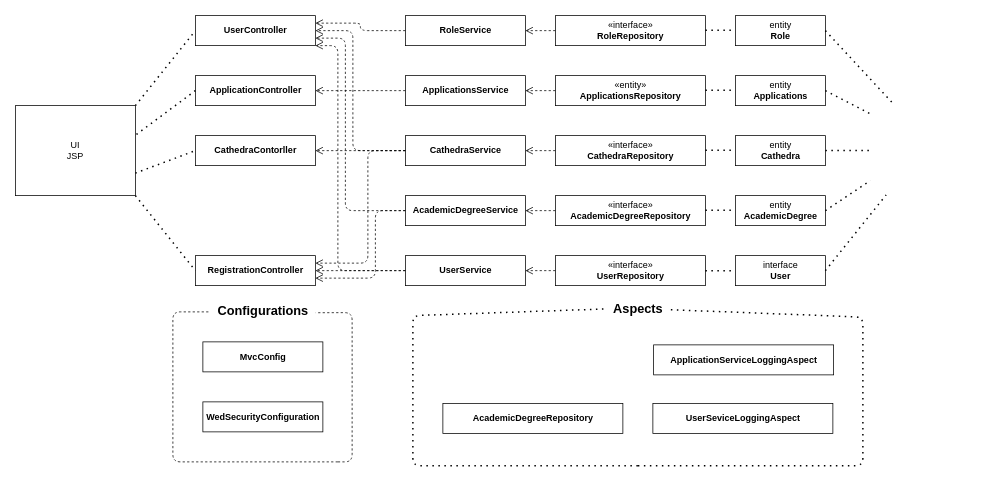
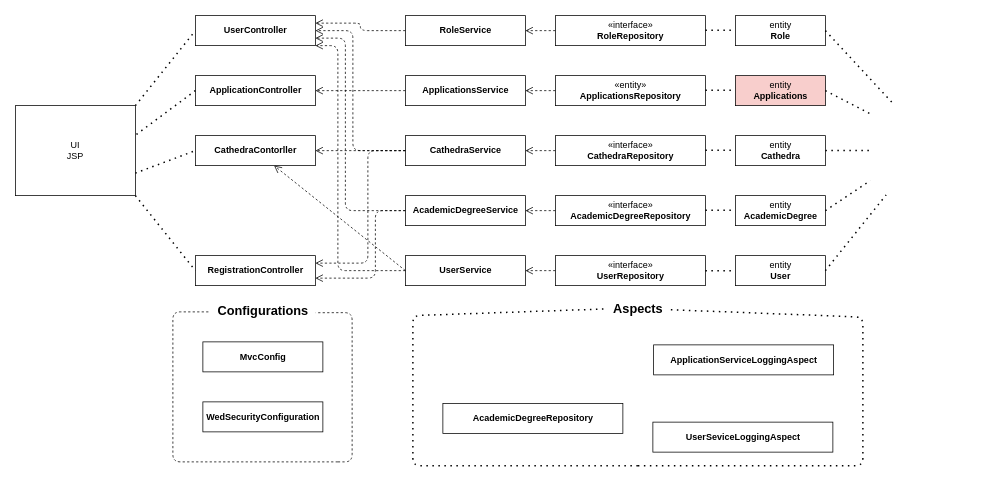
  <mxCell id="0" />
  <mxCell id="1" parent="0" />
  <mxCell id="2" value="" style="shape=image;verticalLabelPosition=bottom;labelBackgroundColor=#ffffff;verticalAlign=top;aspect=fixed;imageAspect=0;image=https://cipher.com.ua/media/Products/CipherX.509/DB_2.png;" vertex="1" parent="1"><mxGeometry x="1150" y="132" width="136" height="136" as="geometry" /></mxCell>
  <mxCell id="3" value="«interface»&lt;br&gt;&lt;b&gt;AcademicDegreeRepository&lt;/b&gt;" style="html=1;" vertex="1" parent="1"><mxGeometry x="740" y="260" width="200" height="40" as="geometry" /></mxCell>
  <mxCell id="4" value="«entity»&lt;br&gt;&lt;b&gt;ApplicationsRepository&lt;/b&gt;" style="html=1;" vertex="1" parent="1"><mxGeometry x="740" y="100" width="200" height="40" as="geometry" /></mxCell>
  <mxCell id="5" value="«interface»&lt;br&gt;&lt;b&gt;CathedraRepository&lt;/b&gt;" style="html=1;" vertex="1" parent="1"><mxGeometry x="740" y="180" width="200" height="40" as="geometry" /></mxCell>
  <mxCell id="6" value="«interface»&lt;br&gt;&lt;b&gt;RoleRepository&lt;/b&gt;" style="html=1;" vertex="1" parent="1"><mxGeometry x="740" y="20" width="200" height="40" as="geometry" /></mxCell>
  <mxCell id="7" value="«interface»&lt;br&gt;&lt;b&gt;UserRepository&lt;/b&gt;" style="html=1;" vertex="1" parent="1"><mxGeometry x="740" y="340" width="200" height="40" as="geometry" /></mxCell>
  <mxCell id="8" value="entity&lt;br&gt;&lt;b&gt;AcademicDegree&lt;/b&gt;" style="html=1;" vertex="1" parent="1"><mxGeometry x="980" y="260" width="120" height="40" as="geometry" /></mxCell>
- <mxCell id="9" value="entity&lt;br&gt;&lt;b&gt;Applications&lt;/b&gt;" style="html=1;" vertex="1" parent="1"><mxGeometry x="980" y="100" width="120" height="40" as="geometry" /></mxCell>
+ <mxCell id="9" value="entity&lt;br&gt;&lt;b&gt;Applications&lt;/b&gt;" style="html=1;fillColor=#f8cecc;" vertex="1" parent="1"><mxGeometry x="980" y="100" width="120" height="40" as="geometry" /></mxCell>
  <mxCell id="10" value="entity&lt;br&gt;&lt;b&gt;Cathedra&lt;/b&gt;" style="html=1;" vertex="1" parent="1"><mxGeometry x="980" y="180" width="120" height="40" as="geometry" /></mxCell>
  <mxCell id="11" value="entity&lt;br&gt;&lt;b&gt;Role&lt;/b&gt;" style="html=1;" vertex="1" parent="1"><mxGeometry x="980" y="20" width="120" height="40" as="geometry" /></mxCell>
- <mxCell id="12" value="interface&lt;br&gt;&lt;b&gt;User&lt;/b&gt;" style="html=1;" vertex="1" parent="1"><mxGeometry x="980" y="340" width="120" height="40" as="geometry" /></mxCell>
+ <mxCell id="12" value="entity&lt;br&gt;&lt;b&gt;User&lt;/b&gt;" style="html=1;" vertex="1" parent="1"><mxGeometry x="980" y="340" width="120" height="40" as="geometry" /></mxCell>
  <mxCell id="13" style="edgeStyle=orthogonalEdgeStyle;rounded=0;orthogonalLoop=1;jettySize=auto;html=1;exitX=0.5;exitY=1;exitDx=0;exitDy=0;" edge="1" parent="1" source="9" target="9"><mxGeometry relative="1" as="geometry" /></mxCell>
  <mxCell id="14" value="" style="endArrow=none;dashed=1;html=1;dashPattern=1 3;strokeWidth=2;fontSize=12;startSize=13;endSize=6;exitX=1;exitY=0.5;exitDx=0;exitDy=0;" edge="1" parent="1" source="12"><mxGeometry width="50" height="50" relative="1" as="geometry"><mxPoint x="1130" y="315" as="sourcePoint" /><mxPoint x="1181" y="259" as="targetPoint" /></mxGeometry></mxCell>
  <mxCell id="15" value="" style="endArrow=none;dashed=1;html=1;dashPattern=1 3;strokeWidth=2;fontSize=12;startSize=12;endSize=9;exitX=1;exitY=0.5;exitDx=0;exitDy=0;" edge="1" parent="1" source="8"><mxGeometry width="50" height="50" relative="1" as="geometry"><mxPoint x="1110" y="280" as="sourcePoint" /><mxPoint x="1160" y="240" as="targetPoint" /></mxGeometry></mxCell>
  <mxCell id="16" value="" style="endArrow=none;dashed=1;html=1;dashPattern=1 3;strokeWidth=2;fontSize=12;startSize=13;endSize=6;exitX=1;exitY=0.5;exitDx=0;exitDy=0;" edge="1" parent="1" source="10"><mxGeometry width="50" height="50" relative="1" as="geometry"><mxPoint x="1110" y="180" as="sourcePoint" /><mxPoint x="1160" y="199.76" as="targetPoint" /></mxGeometry></mxCell>
  <mxCell id="17" value="" style="endArrow=none;dashed=1;html=1;dashPattern=1 3;strokeWidth=2;fontSize=12;startSize=13;endSize=6;exitX=1;exitY=0.5;exitDx=0;exitDy=0;" edge="1" parent="1" source="9"><mxGeometry width="50" height="50" relative="1" as="geometry"><mxPoint x="1110" y="110" as="sourcePoint" /><mxPoint x="1160" y="151" as="targetPoint" /><Array as="points"><mxPoint x="1160" y="151" /></Array></mxGeometry></mxCell>
  <mxCell id="18" value="" style="endArrow=none;dashed=1;html=1;dashPattern=1 3;strokeWidth=2;fontSize=12;startSize=13;endSize=6;exitX=1;exitY=0.5;exitDx=0;exitDy=0;" edge="1" parent="1" source="11"><mxGeometry width="50" height="50" relative="1" as="geometry"><mxPoint x="1130" y="40" as="sourcePoint" /><mxPoint x="1190" y="137" as="targetPoint" /></mxGeometry></mxCell>
  <mxCell id="19" value="" style="html=1;verticalAlign=bottom;endArrow=open;dashed=1;endSize=8;fontSize=12;exitX=0;exitY=0.5;exitDx=0;exitDy=0;" edge="1" parent="1" source="5"><mxGeometry y="20" relative="1" as="geometry"><mxPoint x="710" y="230" as="sourcePoint" /><mxPoint x="700" y="200" as="targetPoint" /><mxPoint as="offset" /></mxGeometry></mxCell>
  <mxCell id="20" value="&lt;b&gt;CathedraService&lt;/b&gt;" style="html=1;fontSize=12;" vertex="1" parent="1"><mxGeometry x="540" y="180" width="160" height="40" as="geometry" /></mxCell>
  <mxCell id="21" value="" style="html=1;verticalAlign=bottom;endArrow=open;dashed=1;endSize=8;fontSize=12;exitX=0;exitY=0.5;exitDx=0;exitDy=0;" edge="1" parent="1"><mxGeometry y="20" relative="1" as="geometry"><mxPoint x="740" y="40" as="sourcePoint" /><mxPoint x="700" y="40" as="targetPoint" /><mxPoint as="offset" /></mxGeometry></mxCell>
  <mxCell id="22" value="&lt;b&gt;RoleService&lt;/b&gt;" style="html=1;fontSize=12;" vertex="1" parent="1"><mxGeometry x="540" y="20" width="160" height="40" as="geometry" /></mxCell>
  <mxCell id="23" value="" style="html=1;verticalAlign=bottom;endArrow=open;dashed=1;endSize=8;fontSize=12;exitX=0;exitY=0.5;exitDx=0;exitDy=0;" edge="1" parent="1"><mxGeometry y="20" relative="1" as="geometry"><mxPoint x="740" y="360" as="sourcePoint" /><mxPoint x="700" y="360" as="targetPoint" /><mxPoint as="offset" /></mxGeometry></mxCell>
  <mxCell id="24" value="&lt;b&gt;UserService&lt;/b&gt;" style="html=1;fontSize=12;" vertex="1" parent="1"><mxGeometry x="540" y="340" width="160" height="40" as="geometry" /></mxCell>
  <mxCell id="25" value="" style="html=1;verticalAlign=bottom;endArrow=open;dashed=1;endSize=8;fontSize=12;exitX=0;exitY=0.5;exitDx=0;exitDy=0;" edge="1" parent="1"><mxGeometry y="20" relative="1" as="geometry"><mxPoint x="740" y="120" as="sourcePoint" /><mxPoint x="700" y="120" as="targetPoint" /><mxPoint as="offset" /></mxGeometry></mxCell>
  <mxCell id="26" value="&lt;b&gt;ApplicationsService&lt;/b&gt;" style="html=1;fontSize=12;" vertex="1" parent="1"><mxGeometry x="540" y="100" width="160" height="40" as="geometry" /></mxCell>
  <mxCell id="27" value="" style="html=1;verticalAlign=bottom;endArrow=open;dashed=1;endSize=8;fontSize=12;exitX=0;exitY=0.5;exitDx=0;exitDy=0;" edge="1" parent="1"><mxGeometry y="20" relative="1" as="geometry"><mxPoint x="740" y="280" as="sourcePoint" /><mxPoint x="700" y="280" as="targetPoint" /><mxPoint as="offset" /></mxGeometry></mxCell>
  <mxCell id="28" value="&lt;b&gt;AcademicDegreeService&lt;/b&gt;" style="html=1;fontSize=12;" vertex="1" parent="1"><mxGeometry x="540" y="260" width="160" height="40" as="geometry" /></mxCell>
  <mxCell id="29" value="" style="endArrow=none;dashed=1;html=1;dashPattern=1 3;strokeWidth=2;fontSize=12;startSize=12;endSize=9;exitX=1;exitY=0.5;exitDx=0;exitDy=0;entryX=0;entryY=0.5;entryDx=0;entryDy=0;" edge="1" parent="1" source="7" target="12"><mxGeometry width="50" height="50" relative="1" as="geometry"><mxPoint x="870" y="510" as="sourcePoint" /><mxPoint x="920" y="460" as="targetPoint" /></mxGeometry></mxCell>
  <mxCell id="30" value="" style="endArrow=none;dashed=1;html=1;dashPattern=1 3;strokeWidth=2;fontSize=12;startSize=12;endSize=9;exitX=1;exitY=0.5;exitDx=0;exitDy=0;entryX=0;entryY=0.5;entryDx=0;entryDy=0;" edge="1" parent="1"><mxGeometry width="50" height="50" relative="1" as="geometry"><mxPoint x="940" y="39.58" as="sourcePoint" /><mxPoint x="980" y="39.58" as="targetPoint" /></mxGeometry></mxCell>
  <mxCell id="31" value="" style="endArrow=none;dashed=1;html=1;dashPattern=1 3;strokeWidth=2;fontSize=12;startSize=12;endSize=9;exitX=1;exitY=0.5;exitDx=0;exitDy=0;entryX=0;entryY=0.5;entryDx=0;entryDy=0;" edge="1" parent="1"><mxGeometry width="50" height="50" relative="1" as="geometry"><mxPoint x="940" y="199.58" as="sourcePoint" /><mxPoint x="980" y="199.58" as="targetPoint" /></mxGeometry></mxCell>
  <mxCell id="32" value="" style="endArrow=none;dashed=1;html=1;dashPattern=1 3;strokeWidth=2;fontSize=12;startSize=12;endSize=9;exitX=1;exitY=0.5;exitDx=0;exitDy=0;entryX=0;entryY=0.5;entryDx=0;entryDy=0;" edge="1" parent="1"><mxGeometry width="50" height="50" relative="1" as="geometry"><mxPoint x="940" y="119.58" as="sourcePoint" /><mxPoint x="980" y="119.58" as="targetPoint" /></mxGeometry></mxCell>
  <mxCell id="33" value="" style="endArrow=none;dashed=1;html=1;dashPattern=1 3;strokeWidth=2;fontSize=12;startSize=12;endSize=9;exitX=1;exitY=0.5;exitDx=0;exitDy=0;entryX=0;entryY=0.5;entryDx=0;entryDy=0;" edge="1" parent="1"><mxGeometry width="50" height="50" relative="1" as="geometry"><mxPoint x="940" y="279.58" as="sourcePoint" /><mxPoint x="980" y="279.58" as="targetPoint" /></mxGeometry></mxCell>
  <mxCell id="34" value="" style="html=1;verticalAlign=bottom;endArrow=open;dashed=1;endSize=8;fontSize=12;exitX=0;exitY=0.5;exitDx=0;exitDy=0;entryX=1;entryY=0.5;entryDx=0;entryDy=0;" edge="1" parent="1" source="26" target="35"><mxGeometry y="20" relative="1" as="geometry"><mxPoint x="500" y="120" as="sourcePoint" /><mxPoint x="460" y="120" as="targetPoint" /><mxPoint as="offset" /></mxGeometry></mxCell>
  <mxCell id="35" value="&lt;b&gt;ApplicationController&lt;/b&gt;" style="html=1;fontSize=12;" vertex="1" parent="1"><mxGeometry x="260" y="100" width="160" height="40" as="geometry" /></mxCell>
  <mxCell id="36" value="" style="html=1;verticalAlign=bottom;endArrow=open;dashed=1;endSize=8;fontSize=12;exitX=0;exitY=0.5;exitDx=0;exitDy=0;entryX=1;entryY=0.5;entryDx=0;entryDy=0;" edge="1" parent="1" target="37"><mxGeometry y="20" relative="1" as="geometry"><mxPoint x="540" y="200" as="sourcePoint" /><mxPoint x="460" y="200" as="targetPoint" /><mxPoint as="offset" /></mxGeometry></mxCell>
  <mxCell id="37" value="&lt;b&gt;CathedraContorller&lt;/b&gt;" style="html=1;fontSize=12;" vertex="1" parent="1"><mxGeometry x="260" y="180" width="160" height="40" as="geometry" /></mxCell>
  <mxCell id="38" value="&lt;b&gt;RegistrationController&lt;/b&gt;" style="html=1;fontSize=12;" vertex="1" parent="1"><mxGeometry x="260" y="340" width="160" height="40" as="geometry" /></mxCell>
- <mxCell id="39" value="" style="html=1;verticalAlign=bottom;endArrow=open;dashed=1;endSize=8;fontSize=12;exitX=0;exitY=0.5;exitDx=0;exitDy=0;entryX=1;entryY=0.5;entryDx=0;entryDy=0;" edge="1" parent="1" source="24" target="38"><mxGeometry y="20" relative="1" as="geometry"><mxPoint x="550" y="210" as="sourcePoint" /><mxPoint x="470" y="210" as="targetPoint" /><mxPoint as="offset" /></mxGeometry></mxCell>
+ <mxCell id="39" value="" style="html=1;verticalAlign=bottom;endArrow=open;dashed=1;endSize=8;fontSize=12;exitX=0;exitY=0.5;exitDx=0;exitDy=0;" edge="1" parent="1" source="24" target="37"><mxGeometry y="20" relative="1" as="geometry"><mxPoint x="550" y="210" as="sourcePoint" /><mxPoint x="470" y="210" as="targetPoint" /><mxPoint as="offset" /></mxGeometry></mxCell>
  <mxCell id="40" value="&lt;b&gt;UserController&lt;/b&gt;" style="html=1;fontSize=12;" vertex="1" parent="1"><mxGeometry x="260" y="20" width="160" height="40" as="geometry" /></mxCell>
  <mxCell id="41" value="" style="html=1;verticalAlign=bottom;endArrow=open;dashed=1;endSize=8;fontSize=12;exitX=0;exitY=0.5;exitDx=0;exitDy=0;entryX=1;entryY=0.25;entryDx=0;entryDy=0;" edge="1" parent="1" source="22" target="40"><mxGeometry y="20" relative="1" as="geometry"><mxPoint x="550" y="130" as="sourcePoint" /><mxPoint x="470" y="130" as="targetPoint" /><mxPoint as="offset" /><Array as="points"><mxPoint x="480" y="40" /><mxPoint x="480" y="30" /></Array></mxGeometry></mxCell>
  <mxCell id="42" value="" style="html=1;verticalAlign=bottom;endArrow=open;dashed=1;endSize=8;fontSize=12;exitX=0;exitY=0.5;exitDx=0;exitDy=0;entryX=1;entryY=1;entryDx=0;entryDy=0;" edge="1" parent="1" source="24" target="40"><mxGeometry y="20" relative="1" as="geometry"><mxPoint x="550" y="50" as="sourcePoint" /><mxPoint x="420" y="40" as="targetPoint" /><mxPoint as="offset" /><Array as="points"><mxPoint x="450" y="360" /><mxPoint x="450" y="60" /></Array></mxGeometry></mxCell>
  <mxCell id="43" value="" style="html=1;verticalAlign=bottom;endArrow=open;dashed=1;endSize=8;fontSize=12;exitX=0;exitY=0.5;exitDx=0;exitDy=0;" edge="1" parent="1" source="20"><mxGeometry y="20" relative="1" as="geometry"><mxPoint x="560" y="60" as="sourcePoint" /><mxPoint x="420" y="40" as="targetPoint" /><mxPoint as="offset" /><Array as="points"><mxPoint x="470" y="200" /><mxPoint x="470" y="40" /></Array></mxGeometry></mxCell>
  <mxCell id="44" value="" style="html=1;verticalAlign=bottom;endArrow=open;dashed=1;endSize=8;fontSize=12;exitX=0;exitY=0.5;exitDx=0;exitDy=0;entryX=1;entryY=0.75;entryDx=0;entryDy=0;" edge="1" parent="1" source="28" target="40"><mxGeometry y="20" relative="1" as="geometry"><mxPoint x="570" y="70" as="sourcePoint" /><mxPoint x="420" y="40" as="targetPoint" /><mxPoint as="offset" /><Array as="points"><mxPoint x="460" y="280" /><mxPoint x="460" y="50" /></Array></mxGeometry></mxCell>
  <mxCell id="45" value="" style="html=1;verticalAlign=bottom;endArrow=open;dashed=1;endSize=8;fontSize=12;exitX=0;exitY=0.5;exitDx=0;exitDy=0;" edge="1" parent="1" source="20"><mxGeometry y="20" relative="1" as="geometry"><mxPoint x="550" y="210" as="sourcePoint" /><mxPoint x="420" y="350" as="targetPoint" /><mxPoint as="offset" /><Array as="points"><mxPoint x="490" y="200" /><mxPoint x="490" y="350" /></Array></mxGeometry></mxCell>
  <mxCell id="46" value="" style="html=1;verticalAlign=bottom;endArrow=open;dashed=1;endSize=8;fontSize=12;exitX=0;exitY=0.5;exitDx=0;exitDy=0;entryX=1;entryY=0.75;entryDx=0;entryDy=0;" edge="1" parent="1" source="28" target="38"><mxGeometry y="20" relative="1" as="geometry"><mxPoint x="550" y="210" as="sourcePoint" /><mxPoint x="420" y="360" as="targetPoint" /><mxPoint as="offset" /><Array as="points"><mxPoint x="500" y="280" /><mxPoint x="500" y="370" /></Array></mxGeometry></mxCell>
  <mxCell id="47" value="UI&lt;br&gt;JSP" style="rounded=0;whiteSpace=wrap;html=1;fontSize=12;" vertex="1" parent="1"><mxGeometry x="20" y="140" width="160" height="120" as="geometry" /></mxCell>
  <mxCell id="48" value="" style="endArrow=none;dashed=1;html=1;dashPattern=1 3;strokeWidth=2;fontSize=12;startSize=12;endSize=9;entryX=0;entryY=0.5;entryDx=0;entryDy=0;exitX=1;exitY=0;exitDx=0;exitDy=0;" edge="1" parent="1" source="47" target="40"><mxGeometry width="50" height="50" relative="1" as="geometry"><mxPoint x="70" y="100" as="sourcePoint" /><mxPoint x="120" y="50" as="targetPoint" /></mxGeometry></mxCell>
  <mxCell id="49" value="" style="endArrow=none;dashed=1;html=1;dashPattern=1 3;strokeWidth=2;fontSize=12;startSize=12;endSize=9;exitX=1;exitY=1;exitDx=0;exitDy=0;entryX=0;entryY=0.5;entryDx=0;entryDy=0;" edge="1" parent="1" source="47" target="38"><mxGeometry width="50" height="50" relative="1" as="geometry"><mxPoint x="130" y="330" as="sourcePoint" /><mxPoint x="180" y="280" as="targetPoint" /></mxGeometry></mxCell>
  <mxCell id="50" value="" style="endArrow=none;dashed=1;html=1;dashPattern=1 3;strokeWidth=2;fontSize=12;startSize=12;endSize=9;exitX=1;exitY=0.75;exitDx=0;exitDy=0;entryX=0;entryY=0.5;entryDx=0;entryDy=0;" edge="1" parent="1" source="47" target="37"><mxGeometry width="50" height="50" relative="1" as="geometry"><mxPoint x="230" y="280" as="sourcePoint" /><mxPoint x="280" y="230" as="targetPoint" /></mxGeometry></mxCell>
  <mxCell id="51" value="" style="endArrow=none;dashed=1;html=1;dashPattern=1 3;strokeWidth=2;fontSize=12;startSize=12;endSize=9;exitX=1.009;exitY=0.32;exitDx=0;exitDy=0;exitPerimeter=0;entryX=0;entryY=0.5;entryDx=0;entryDy=0;" edge="1" parent="1" source="47" target="35"><mxGeometry width="50" height="50" relative="1" as="geometry"><mxPoint x="-40" y="60" as="sourcePoint" /><mxPoint x="10" y="10" as="targetPoint" /></mxGeometry></mxCell>
  <mxCell id="52" value="&lt;b&gt;MvcConfig&lt;/b&gt;" style="html=1;fontSize=12;" vertex="1" parent="1"><mxGeometry x="270" y="455" width="160" height="40" as="geometry" /></mxCell>
  <mxCell id="53" value="&lt;b&gt;WedSecurityConfiguration&lt;/b&gt;" style="html=1;fontSize=12;" vertex="1" parent="1"><mxGeometry x="270" y="535" width="160" height="40" as="geometry" /></mxCell>
  <mxCell id="54" value="" style="endArrow=none;dashed=1;html=1;fontSize=12;startSize=12;endSize=9;entryX=0;entryY=0.5;entryDx=0;entryDy=0;entryPerimeter=0;" edge="1" parent="1" target="56"><mxGeometry width="50" height="50" relative="1" as="geometry"><mxPoint x="450" y="615" as="sourcePoint" /><mxPoint x="230" y="415" as="targetPoint" /><Array as="points"><mxPoint x="230" y="615" /><mxPoint x="230" y="415" /></Array></mxGeometry></mxCell>
  <mxCell id="55" value="" style="endArrow=none;dashed=1;html=1;fontSize=12;startSize=12;endSize=9;entryX=1.003;entryY=0.538;entryDx=0;entryDy=0;entryPerimeter=0;" edge="1" parent="1" target="56"><mxGeometry width="50" height="50" relative="1" as="geometry"><mxPoint x="450" y="615" as="sourcePoint" /><mxPoint x="468.57" y="415" as="targetPoint" /><Array as="points"><mxPoint x="469" y="615" /><mxPoint x="469" y="416" /></Array></mxGeometry></mxCell>
  <mxCell id="56" value="Configurations" style="text;html=1;align=center;verticalAlign=middle;resizable=0;points=[];autosize=1;strokeColor=none;fontSize=17;fontStyle=1" vertex="1" parent="1"><mxGeometry x="280" y="400" width="140" height="30" as="geometry" /></mxCell>
  <mxCell id="57" value="&lt;b&gt;ApplicationServiceLoggingAspect&lt;/b&gt;" style="html=1;fontSize=12;" vertex="1" parent="1"><mxGeometry x="871" y="459" width="240" height="40" as="geometry" /></mxCell>
  <mxCell id="58" value="&lt;b&gt;AcademicDegreeRepository&lt;/b&gt;" style="html=1;fontSize=12;" vertex="1" parent="1"><mxGeometry x="590" y="537" width="240" height="40" as="geometry" /></mxCell>
- <mxCell id="59" value="&lt;b&gt;UserSeviceLoggingAspect&lt;/b&gt;" style="html=1;fontSize=12;" vertex="1" parent="1"><mxGeometry x="870" y="537" width="240" height="40" as="geometry" /></mxCell>
+ <mxCell id="59" value="&lt;b&gt;UserSeviceLoggingAspect&lt;/b&gt;" style="html=1;fontSize=12;" vertex="1" parent="1"><mxGeometry x="870" y="562" width="240" height="40" as="geometry" /></mxCell>
  <mxCell id="60" value="Aspects" style="text;html=1;align=center;verticalAlign=middle;resizable=0;points=[];autosize=1;strokeColor=none;fontSize=17;fontStyle=1" vertex="1" parent="1"><mxGeometry x="810" y="397" width="80" height="30" as="geometry" /></mxCell>
  <mxCell id="61" value="" style="endArrow=none;dashed=1;html=1;dashPattern=1 3;strokeWidth=2;fontSize=17;startSize=12;endSize=9;entryX=0;entryY=0.467;entryDx=0;entryDy=0;entryPerimeter=0;" edge="1" parent="1" target="60"><mxGeometry width="50" height="50" relative="1" as="geometry"><mxPoint x="850" y="620" as="sourcePoint" /><mxPoint x="550" y="430" as="targetPoint" /><Array as="points"><mxPoint x="550" y="620" /><mxPoint x="550" y="420" /></Array></mxGeometry></mxCell>
  <mxCell id="62" value="" style="endArrow=none;dashed=1;html=1;dashPattern=1 3;strokeWidth=2;fontSize=17;startSize=12;endSize=9;entryX=1;entryY=0.5;entryDx=0;entryDy=0;entryPerimeter=0;" edge="1" parent="1" target="60"><mxGeometry width="50" height="50" relative="1" as="geometry"><mxPoint x="850" y="620" as="sourcePoint" /><mxPoint x="1190" y="487" as="targetPoint" /><Array as="points"><mxPoint x="1150" y="620" /><mxPoint x="1150" y="422" /></Array></mxGeometry></mxCell>
